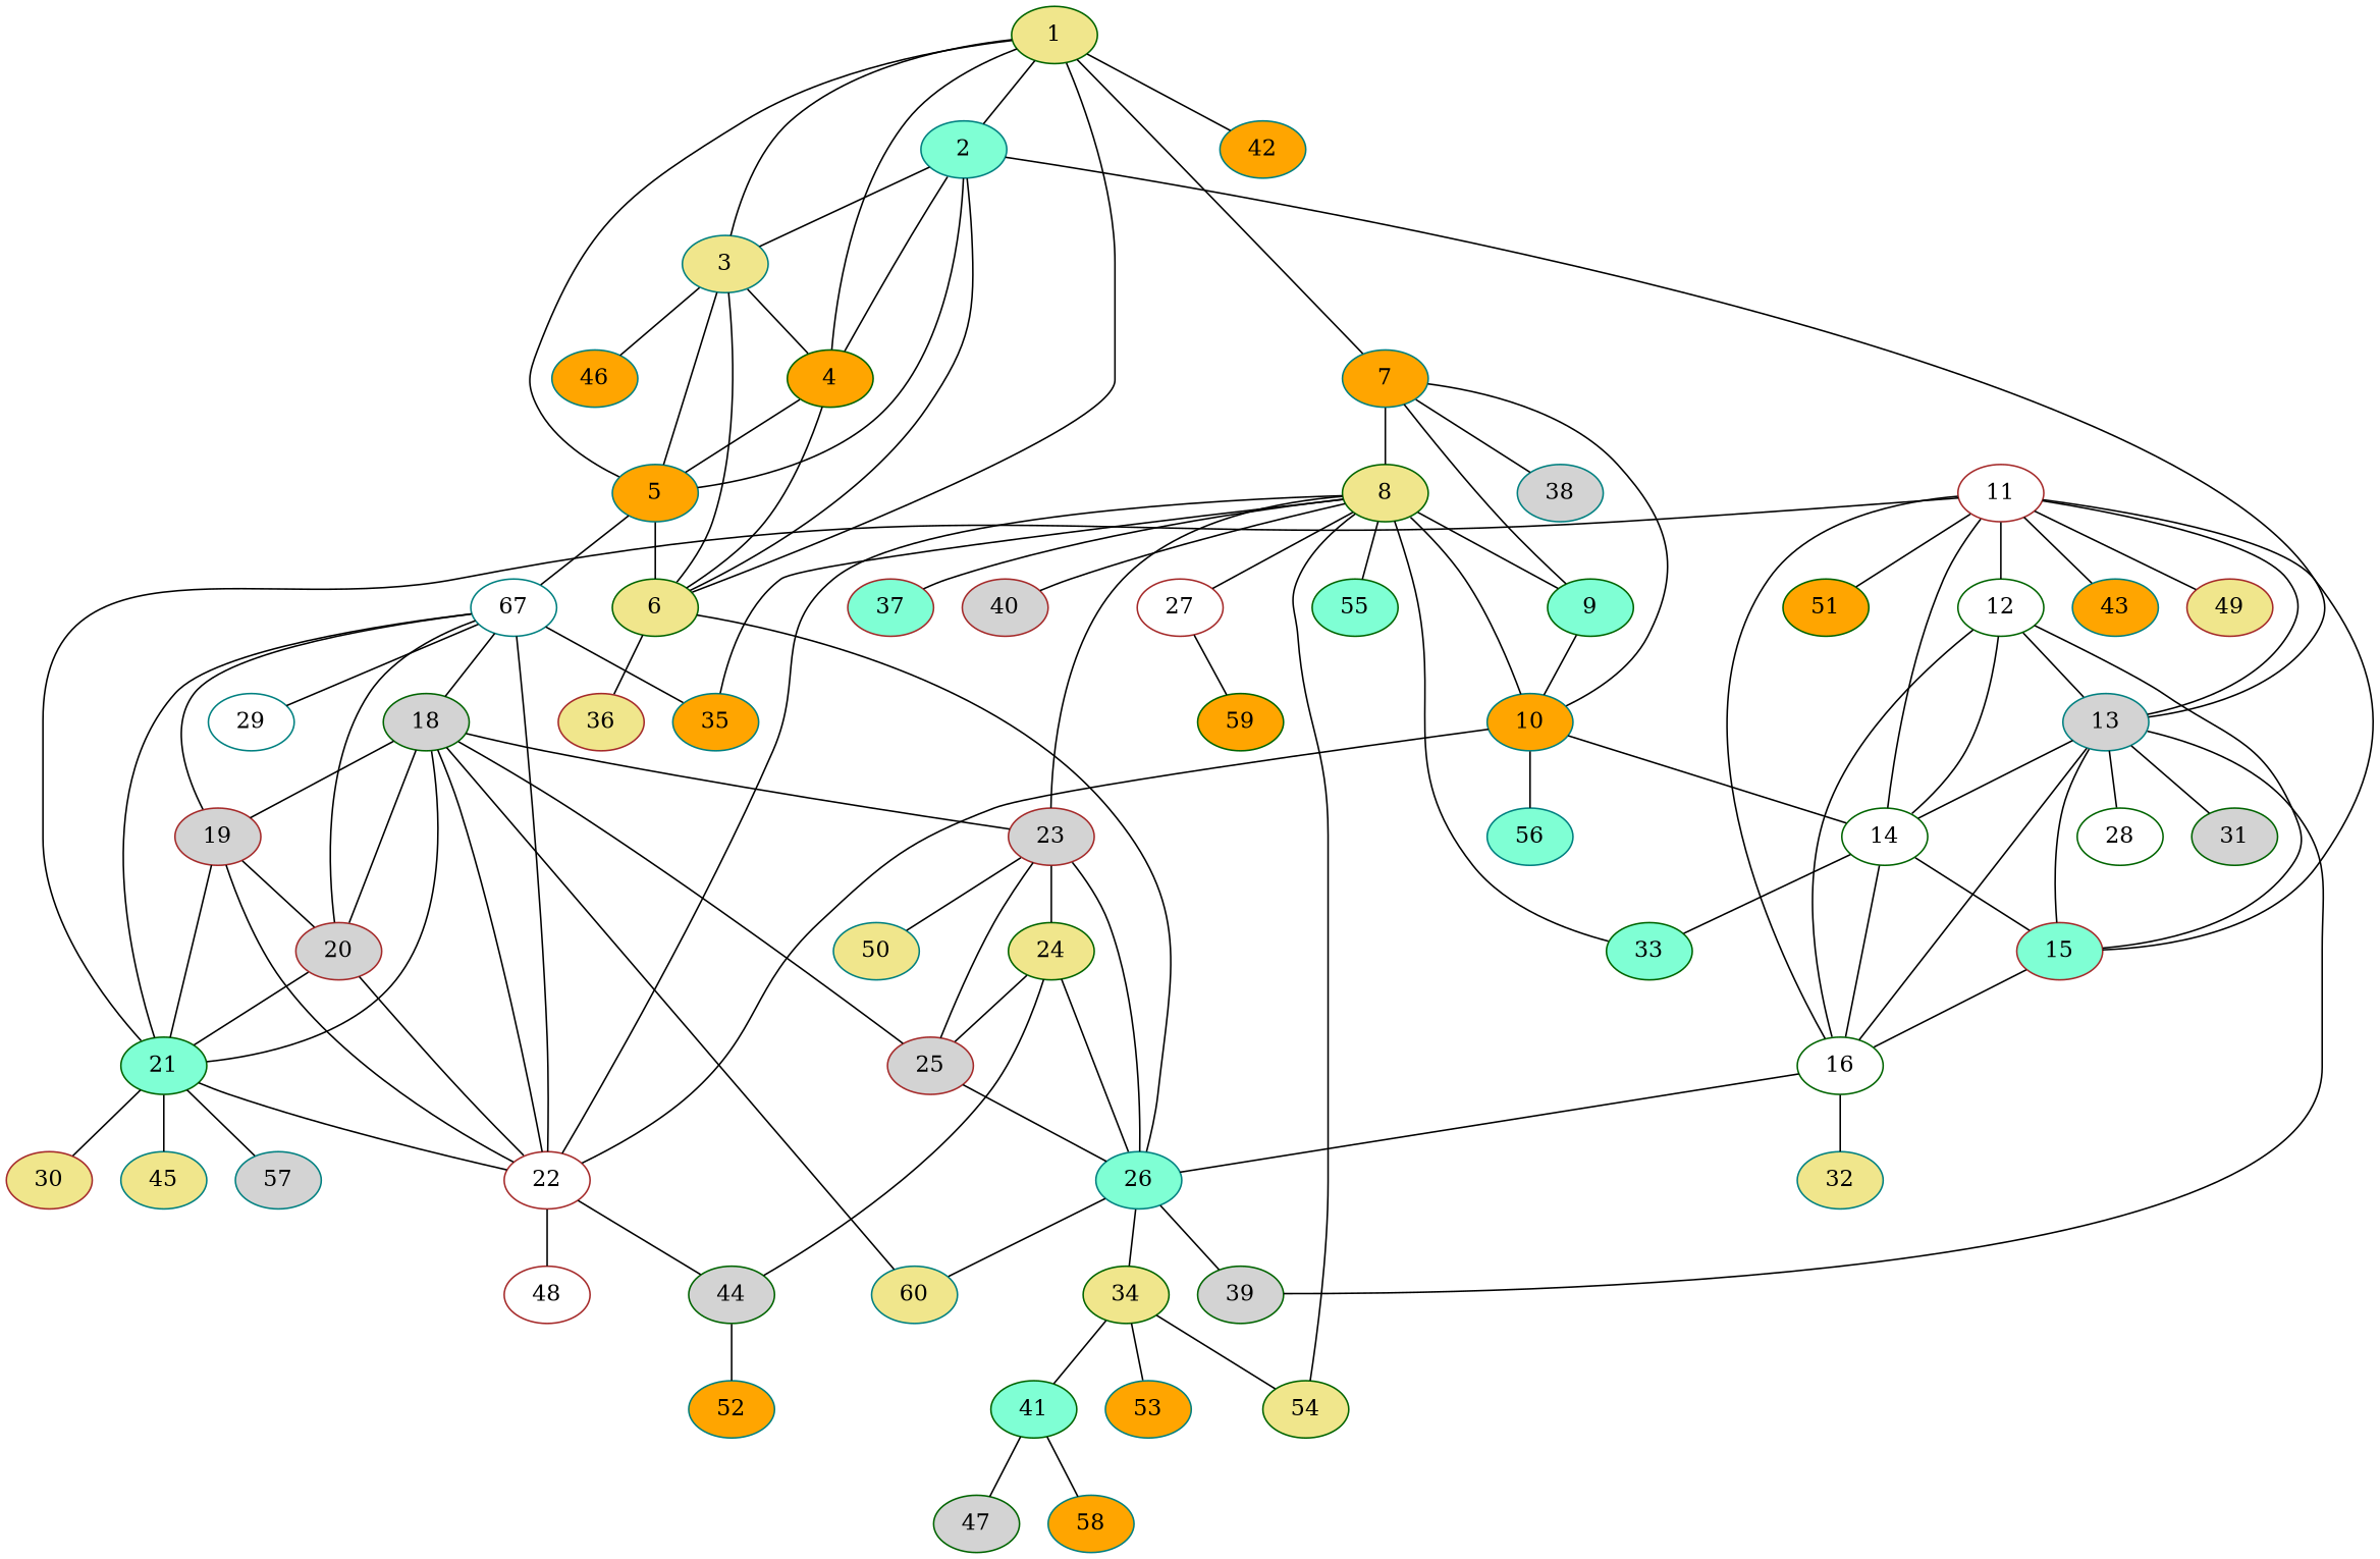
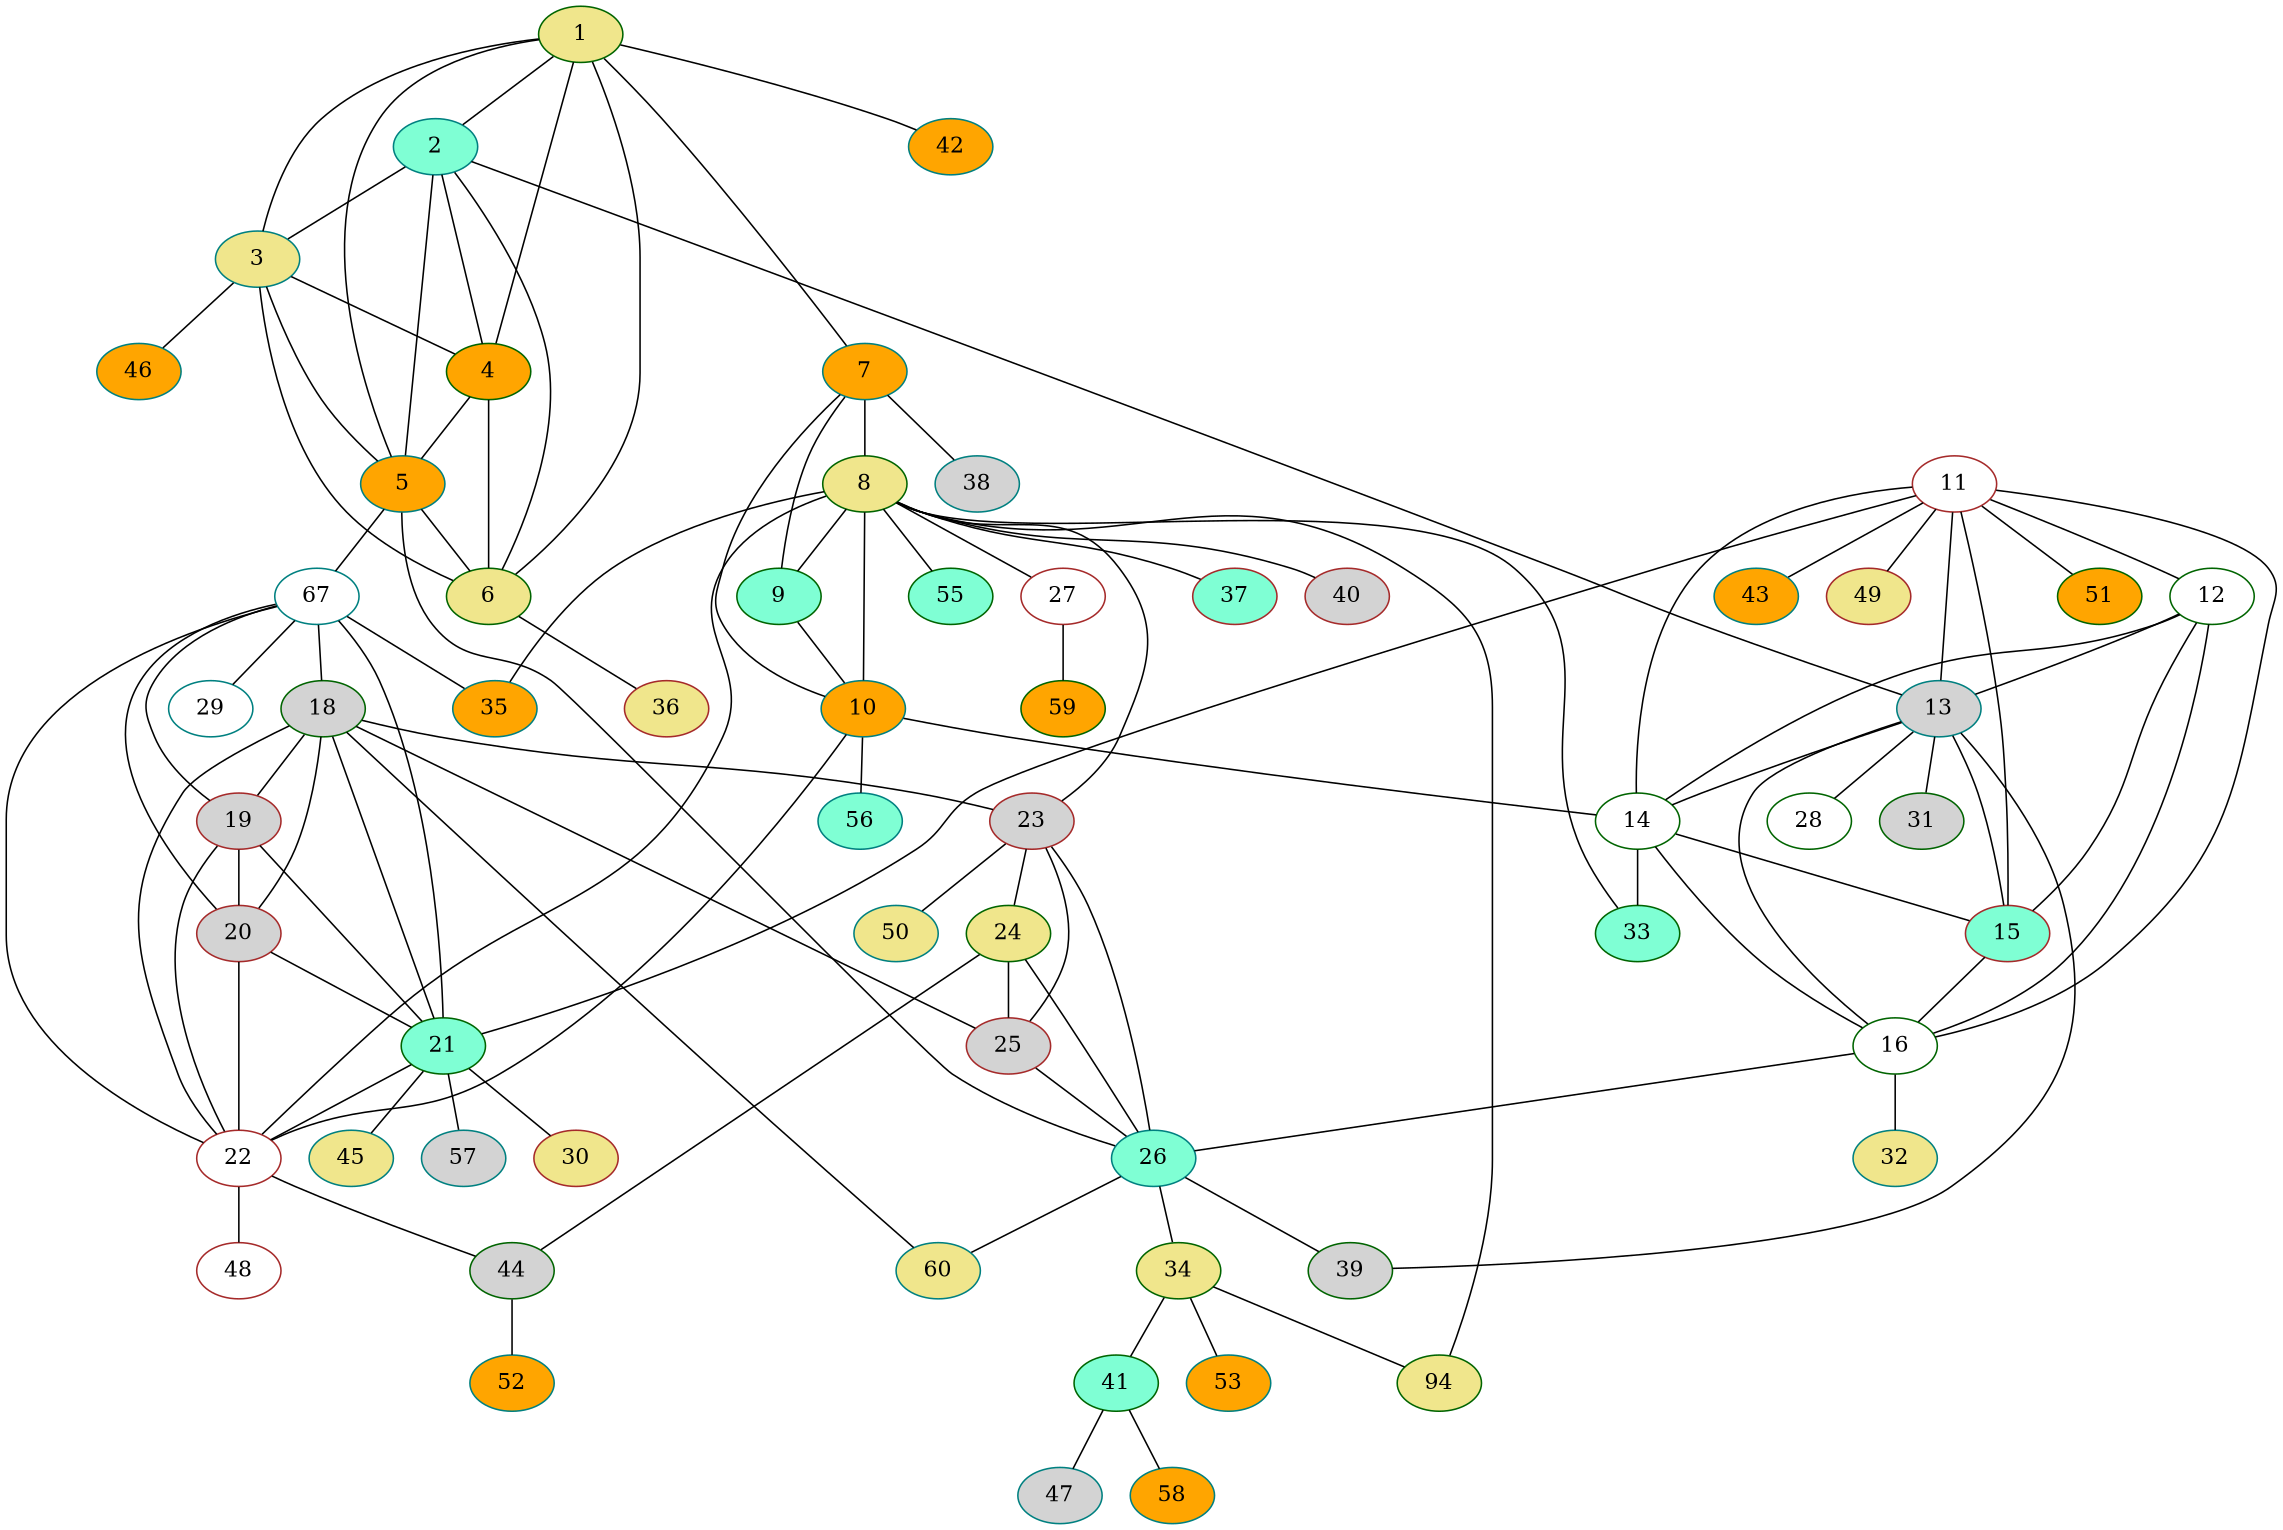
  graph {
    node [color=teal fillcolor=khaki style=filled]
    edge [weight=1.0]
    1 [color=darkgreen]
    2 [fillcolor=aquamarine]
    3
    4 [color=darkgreen fillcolor=orange]
    5 [fillcolor=orange]
    6 [color=darkgreen]
    7 [fillcolor=orange]
    42 [fillcolor=orange]
    13 [fillcolor=lightgrey]
    46 [fillcolor=orange]
    n11 [fillcolor=white label=67]
    26 [fillcolor=aquamarine]
    36 [color=brown]
    8 [color=darkgreen]
    9 [color=darkgreen fillcolor=aquamarine]
    10 [fillcolor=orange]
    38 [fillcolor=lightgrey]
    14 [color=darkgreen fillcolor=white]
    15 [color=brown fillcolor=aquamarine]
    16 [color=darkgreen fillcolor=white]
    28 [color=darkgreen fillcolor=white]
    31 [color=darkgreen fillcolor=lightgrey]
    39 [color=darkgreen fillcolor=lightgrey]
    22 [color=brown fillcolor=white]
    35 [fillcolor=orange]
    21 [color=darkgreen fillcolor=aquamarine]
    18 [color=darkgreen fillcolor=lightgrey]
    19 [color=brown fillcolor=lightgrey]
    20 [color=brown fillcolor=lightgrey]
    29 [fillcolor=white]
    60
    34 [color=darkgreen]
    23 [color=brown fillcolor=lightgrey]
    27 [color=brown fillcolor=white]
    33 [color=darkgreen fillcolor=aquamarine]
    37 [color=brown fillcolor=aquamarine]
    40 [color=brown fillcolor=lightgrey]
-   54 [color=darkgreen]
+   54 [color=darkgreen label=94]
    55 [color=darkgreen fillcolor=aquamarine]
    56 [fillcolor=aquamarine]
    44 [color=darkgreen fillcolor=lightgrey]
    48 [color=brown fillcolor=white]
    25 [color=brown fillcolor=lightgrey]
    24 [color=darkgreen]
    50
    59 [color=darkgreen fillcolor=orange]
    11 [color=brown fillcolor=white]
    12 [color=darkgreen fillcolor=white]
    43 [fillcolor=orange]
    49 [color=brown]
    51 [color=darkgreen fillcolor=orange]
    32
    30 [color=brown]
    45
    57 [fillcolor=lightgrey]
    52 [fillcolor=orange]
    41 [color=darkgreen fillcolor=aquamarine]
    53 [fillcolor=orange]
-   47 [color=darkgreen fillcolor=lightgrey]
+   47 [fillcolor=lightgrey]
    58 [fillcolor=orange]
    1 -- 2
    1 -- 3
    1 -- 4
    1 -- 5
    1 -- 6
    1 -- 7
    1 -- 42 [weight=2.0]
    2 -- 3
    2 -- 4
    2 -- 5
    2 -- 6
    2 -- 13
    3 -- 4
    3 -- 5
    3 -- 6
    3 -- 46 [weight=2.0]
    4 -- 5 [weight=3.0]
    4 -- 6
    5 -- 6
    5 -- n11
-   6 -- 26
+   5 -- 26
    6 -- 36
    7 -- 8 [weight=3.0]
    7 -- 9
    7 -- 10
    7 -- 38
    13 -- 14
    13 -- 15 [weight=2.0]
    13 -- 16
    13 -- 28
    13 -- 31
    13 -- 39
    n11 -- 22
    n11 -- 35 [weight=4.0]
    n11 -- 21
    n11 -- 18
    n11 -- 19
    n11 -- 20
    n11 -- 29
    26 -- 39
    26 -- 60
    26 -- 34
    8 -- 9 [weight=3.0]
    8 -- 10 [weight=3.0]
    8 -- 22
    8 -- 35
    8 -- 23
    8 -- 27
    8 -- 33
    8 -- 37
    8 -- 40
    8 -- 54
    8 -- 55
    9 -- 10
    10 -- 14
    10 -- 22
    10 -- 56
    14 -- 15
    14 -- 16
    14 -- 33 [weight=5.0]
    15 -- 16
    16 -- 26
    16 -- 32 [weight=2.0]
    22 -- 44
    22 -- 48
    21 -- 22
    21 -- 30
    21 -- 45
    21 -- 57
    18 -- 22
    18 -- 21
    18 -- 19 [weight=3.0]
    18 -- 20
    18 -- 60
    18 -- 23
    18 -- 25
    19 -- 22
    19 -- 21
    19 -- 20
    20 -- 22
    20 -- 21
    34 -- 54
    34 -- 41
    34 -- 53
    23 -- 26 [weight=3.0]
    23 -- 25 [weight=3.0]
    23 -- 24 [weight=4.0]
    23 -- 50 [weight=3.0]
    27 -- 59
    44 -- 52
    25 -- 26
    24 -- 26
    24 -- 44
    24 -- 25
    11 -- 13
    11 -- 14
    11 -- 15
    11 -- 16
    11 -- 21
    11 -- 12
    11 -- 43
    11 -- 49
    11 -- 51
    12 -- 13
    12 -- 14
    12 -- 15
    12 -- 16
    41 -- 47
    41 -- 58
  }
